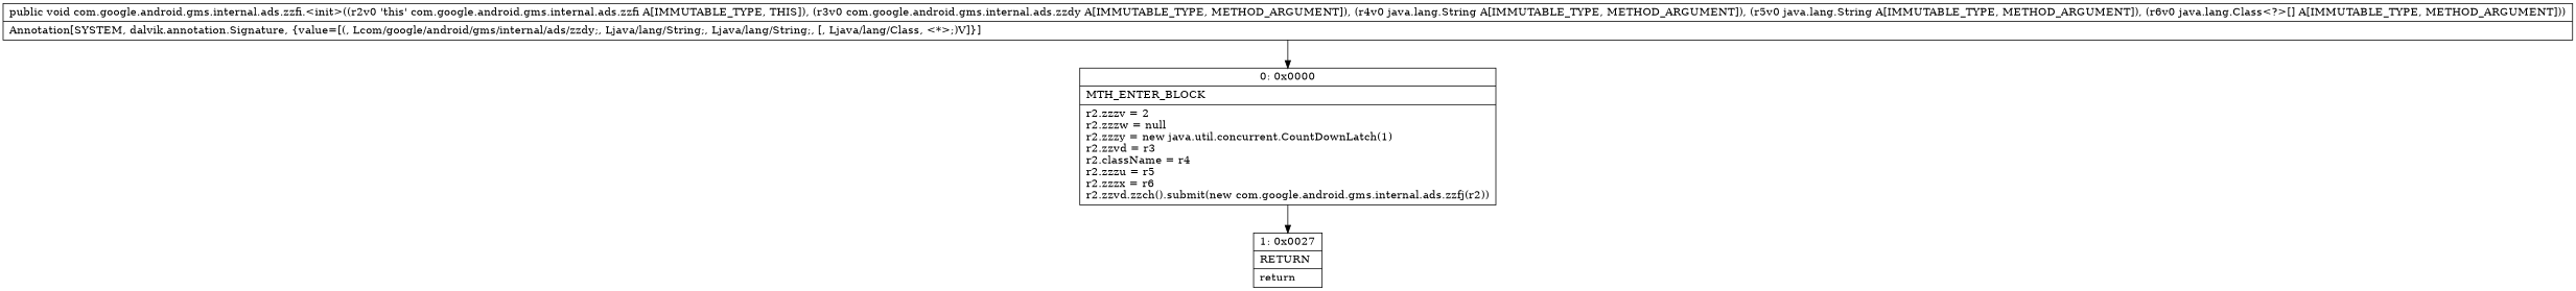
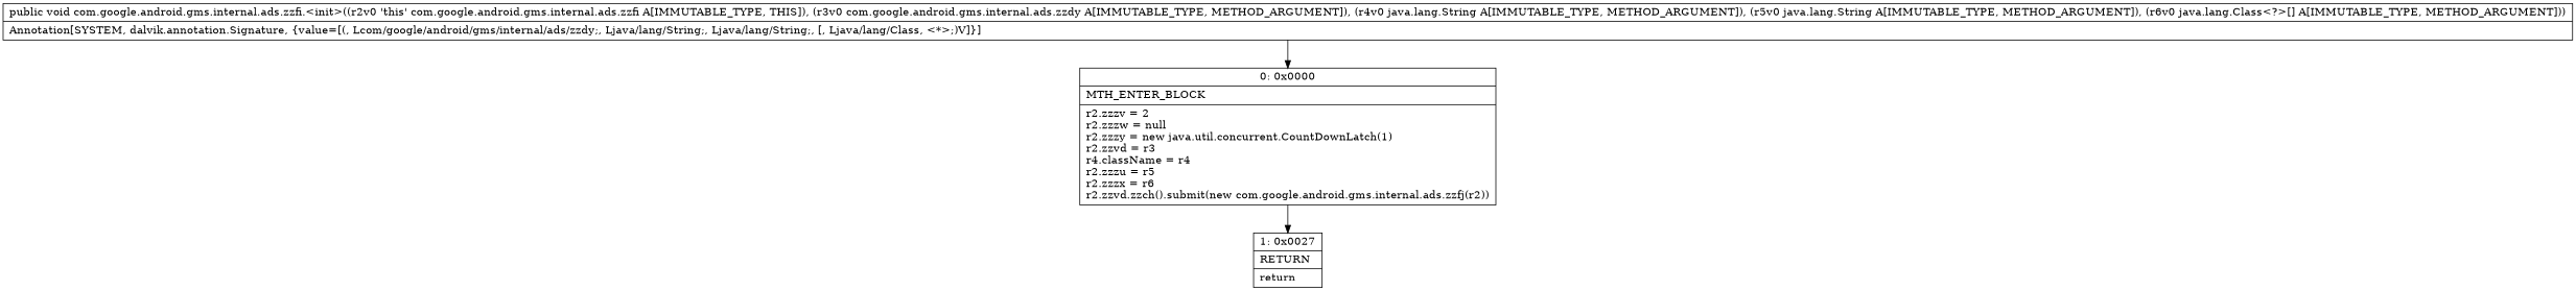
  digraph {
    node [shape=record]
-   n1 [label="{0\:\ 0x0000|MTH_ENTER_BLOCK\l|r2.zzzv = 2\lr2.zzzw = null\lr2.zzzy = new java.util.concurrent.CountDownLatch(1)\lr2.zzvd = r3\lr2.className = r4\lr2.zzzu = r5\lr2.zzzx = r6\lr2.zzvd.zzch().submit(new com.google.android.gms.internal.ads.zzfj(r2))\l}"]
+   n1 [label="{0\:\ 0x0000|MTH_ENTER_BLOCK\l|r2.zzzv = 2\lr2.zzzw = null\lr2.zzzy = new java.util.concurrent.CountDownLatch(1)\lr2.zzvd = r3\lr4.className = r4\lr2.zzzu = r5\lr2.zzzx = r6\lr2.zzvd.zzch().submit(new com.google.android.gms.internal.ads.zzfj(r2))\l}"]
    n2 [label="{1\:\ 0x0027|RETURN\l|return\l}"]
    n3 [label="{public void com.google.android.gms.internal.ads.zzfi.\<init\>((r2v0 'this' com.google.android.gms.internal.ads.zzfi A[IMMUTABLE_TYPE, THIS]), (r3v0 com.google.android.gms.internal.ads.zzdy A[IMMUTABLE_TYPE, METHOD_ARGUMENT]), (r4v0 java.lang.String A[IMMUTABLE_TYPE, METHOD_ARGUMENT]), (r5v0 java.lang.String A[IMMUTABLE_TYPE, METHOD_ARGUMENT]), (r6v0 java.lang.Class\<?\>[] A[IMMUTABLE_TYPE, METHOD_ARGUMENT]))  | Annotation[SYSTEM, dalvik.annotation.Signature, \{value=[(, Lcom\/google\/android\/gms\/internal\/ads\/zzdy;, Ljava\/lang\/String;, Ljava\/lang\/String;, [, Ljava\/lang\/Class, \<*\>;)V]\}]\l}"]
    n1 -> n2
    n3 -> n1
  }
